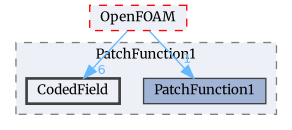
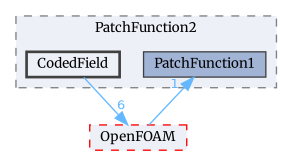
  digraph {
    compound=true
    fontname=Merriweather
    node [color=grey25 fillcolor="#edf0f7" fontname=Merriweather fontsize=10 shape=box]
    edge [color=steelblue1 fontcolor=steelblue1 fontname=Merriweather fontsize=10 labeldistance=1.5 labelfontname=Helvetica labelfontsize=10]
    n1 [fillcolor="#a2b4d6" height=0.2 label=PatchFunction1 style=filled width=0.4]
    n2 [height=0.2 label=CodedField style="filled,bold" width=0.4]
    n3 [color=red height=0.2 label=OpenFOAM style="filled,dashed" width=0.4]
    subgraph cluster_1 {
      bgcolor="#edf0f7"
      fontsize=10
-     label=PatchFunction1
+     label=PatchFunction2
      pencolor=grey50
      style="filled,dashed"
      n1
      n2
    }
-   n3 -> n2 [headlabel=6]
+   n2 -> n3 [headlabel=6]
    n3 -> n1 [headlabel=1]
  }
